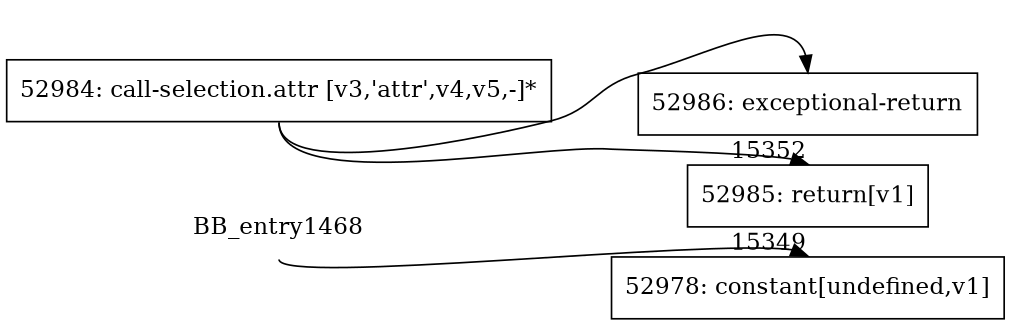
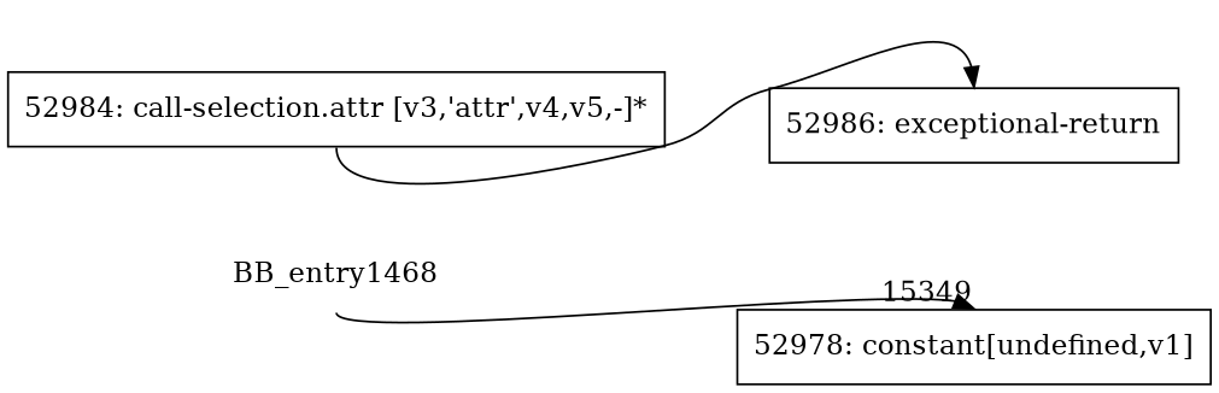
  digraph {
    rankdir=LR
    node [shape=record]
    edge [headport=n tailport=s]
    n1 [label=BB_entry1468 shape=none]
    n2 [label="{52978: constant[undefined,v1]}"]
    n3 [label="{52984: call-selection.attr [v3,'attr',v4,v5,-]*}"]
    n4 [label="{52986: exceptional-return}"]
-   n5 [label="{52985: return[v1]}"]
    n1 -> n2 [headlabel="    15349"]
    n3 -> n4 [color=black]
-   n3 -> n5 [headlabel="      15352"]
  }
